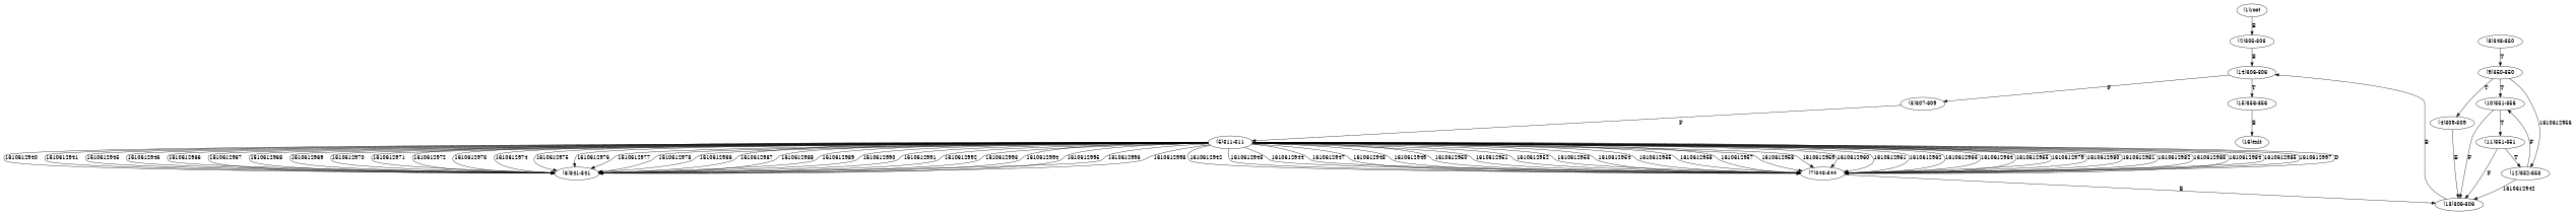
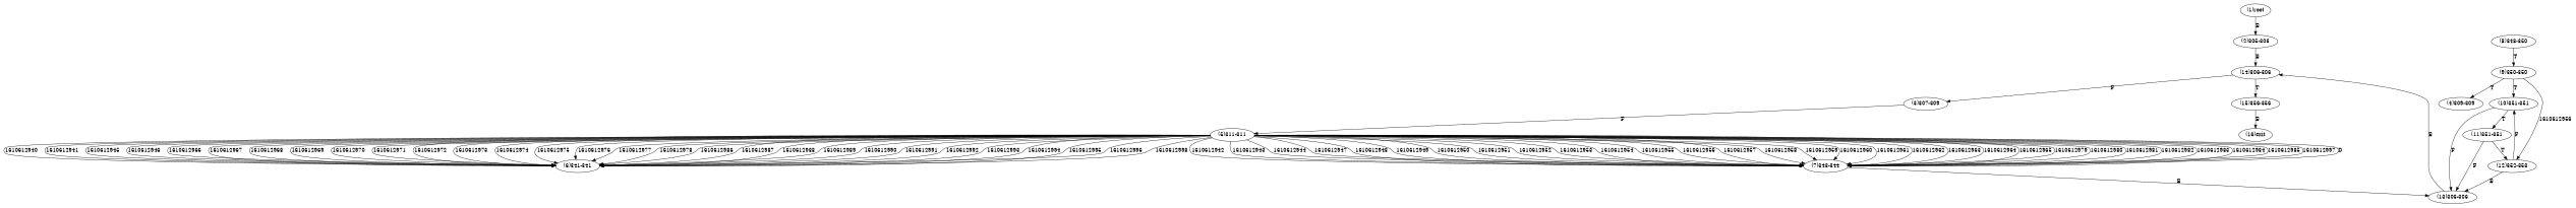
  digraph {
    n1 [label="(1)root"]
    n2 [label="(2)305-306"]
    n3 [label="(14)306-306"]
    n4 [label="(3)307-309"]
    n5 [label="(15)356-356"]
    n6 [label="(5)311-311"]
    n7 [label="(4)309-309"]
    n8 [label="(13)306-306"]
    n9 [label="(6)341-341"]
    n10 [label="(7)343-344"]
    n11 [label="(8)348-350"]
    n12 [label="(9)350-350"]
-   n13 [label="(10)351-356"]
+   n13 [label="(10)351-351"]
    n14 [label="(12)352-353"]
    n15 [label="(11)351-351"]
    n16 [label="(16)exit"]
    n1 -> n2 [label=E]
    n2 -> n3 [label=E]
    n3 -> n4 [label=F]
    n3 -> n5 [label=T]
    n4 -> n6 [label=F]
    n5 -> n16 [label=E]
    n6 -> n9 [label=1610612940]
    n6 -> n9 [label=1610612941]
    n6 -> n9 [label=1610612945]
    n6 -> n9 [label=1610612946]
    n6 -> n9 [label=1610612966]
    n6 -> n9 [label=1610612967]
    n6 -> n9 [label=1610612968]
    n6 -> n9 [label=1610612969]
    n6 -> n9 [label=1610612970]
    n6 -> n9 [label=1610612971]
    n6 -> n9 [label=1610612972]
    n6 -> n9 [label=1610612973]
    n6 -> n9 [label=1610612974]
    n6 -> n9 [label=1610612975]
    n6 -> n9 [label=1610612976]
    n6 -> n9 [label=1610612977]
    n6 -> n9 [label=1610612978]
    n6 -> n9 [label=1610612986]
    n6 -> n9 [label=1610612987]
    n6 -> n9 [label=1610612988]
    n6 -> n9 [label=1610612989]
    n6 -> n9 [label=1610612990]
    n6 -> n9 [label=1610612991]
    n6 -> n9 [label=1610612992]
    n6 -> n9 [label=1610612993]
    n6 -> n9 [label=1610612994]
    n6 -> n9 [label=1610612995]
    n6 -> n9 [label=1610612996]
    n6 -> n9 [label=1610612998]
    n6 -> n10 [label=1610612942]
    n6 -> n10 [label=1610612943]
    n6 -> n10 [label=1610612944]
    n6 -> n10 [label=1610612947]
    n6 -> n10 [label=1610612948]
    n6 -> n10 [label=1610612949]
    n6 -> n10 [label=1610612950]
    n6 -> n10 [label=1610612951]
    n6 -> n10 [label=1610612952]
    n6 -> n10 [label=1610612953]
    n6 -> n10 [label=1610612954]
    n6 -> n10 [label=1610612955]
    n6 -> n10 [label=1610612956]
    n6 -> n10 [label=1610612957]
    n6 -> n10 [label=1610612958]
    n6 -> n10 [label=1610612959]
    n6 -> n10 [label=1610612960]
    n6 -> n10 [label=1610612961]
    n6 -> n10 [label=1610612962]
    n6 -> n10 [label=1610612963]
    n6 -> n10 [label=1610612964]
    n6 -> n10 [label=1610612965]
    n6 -> n10 [label=1610612979]
    n6 -> n10 [label=1610612980]
    n6 -> n10 [label=1610612981]
    n6 -> n10 [label=1610612982]
    n6 -> n10 [label=1610612983]
    n6 -> n10 [label=1610612984]
    n6 -> n10 [label=1610612985]
    n6 -> n10 [label=1610612997]
    n6 -> n10 [label=D]
-   n7 -> n8 [label=E]
    n8 -> n3 [label=E]
    n10 -> n8 [label=E]
    n11 -> n12 [label=T]
    n12 -> n7 [label=T]
    n12 -> n13 [label=T]
    n12 -> n14 [label=1610612956]
    n13 -> n8 [label=F]
    n13 -> n15 [label=T]
-   n14 -> n8 [label=1610612942]
+   n14 -> n8 [label=E]
    n14 -> n13 [label=F]
    n15 -> n8 [label=F]
    n15 -> n14 [label=T]
  }
